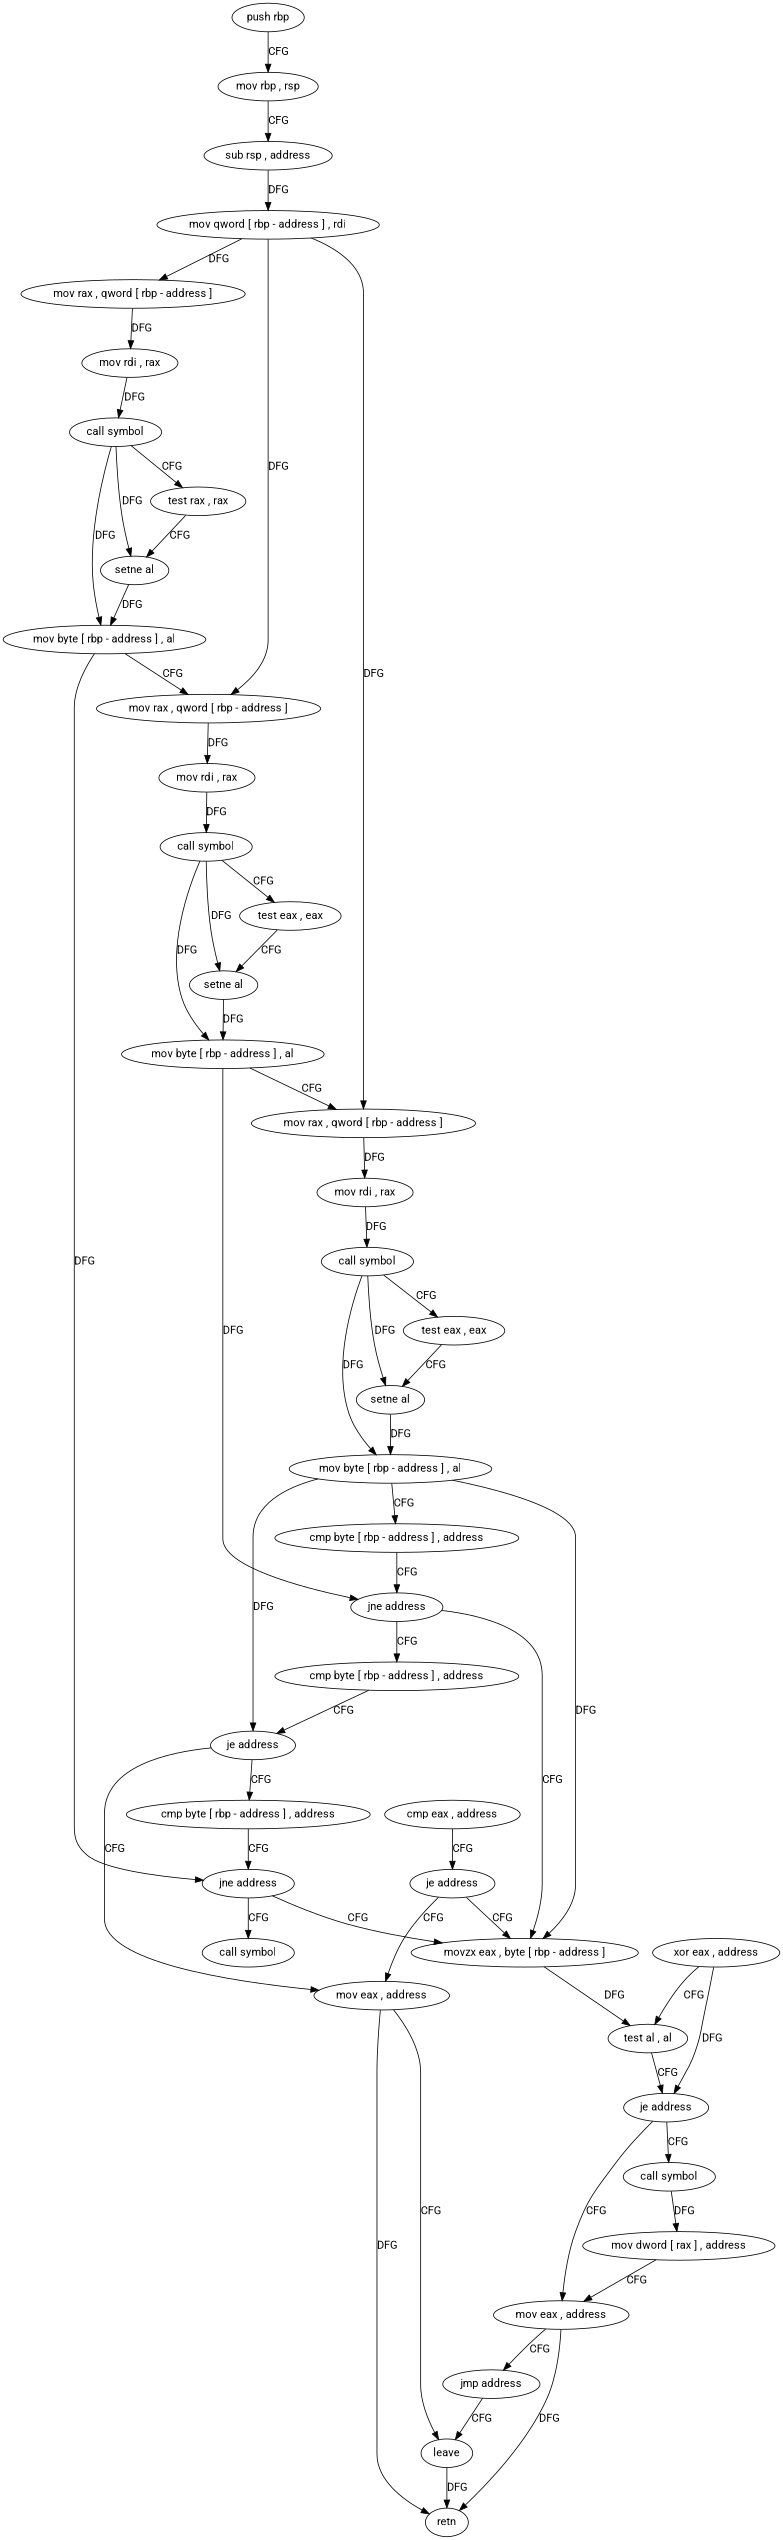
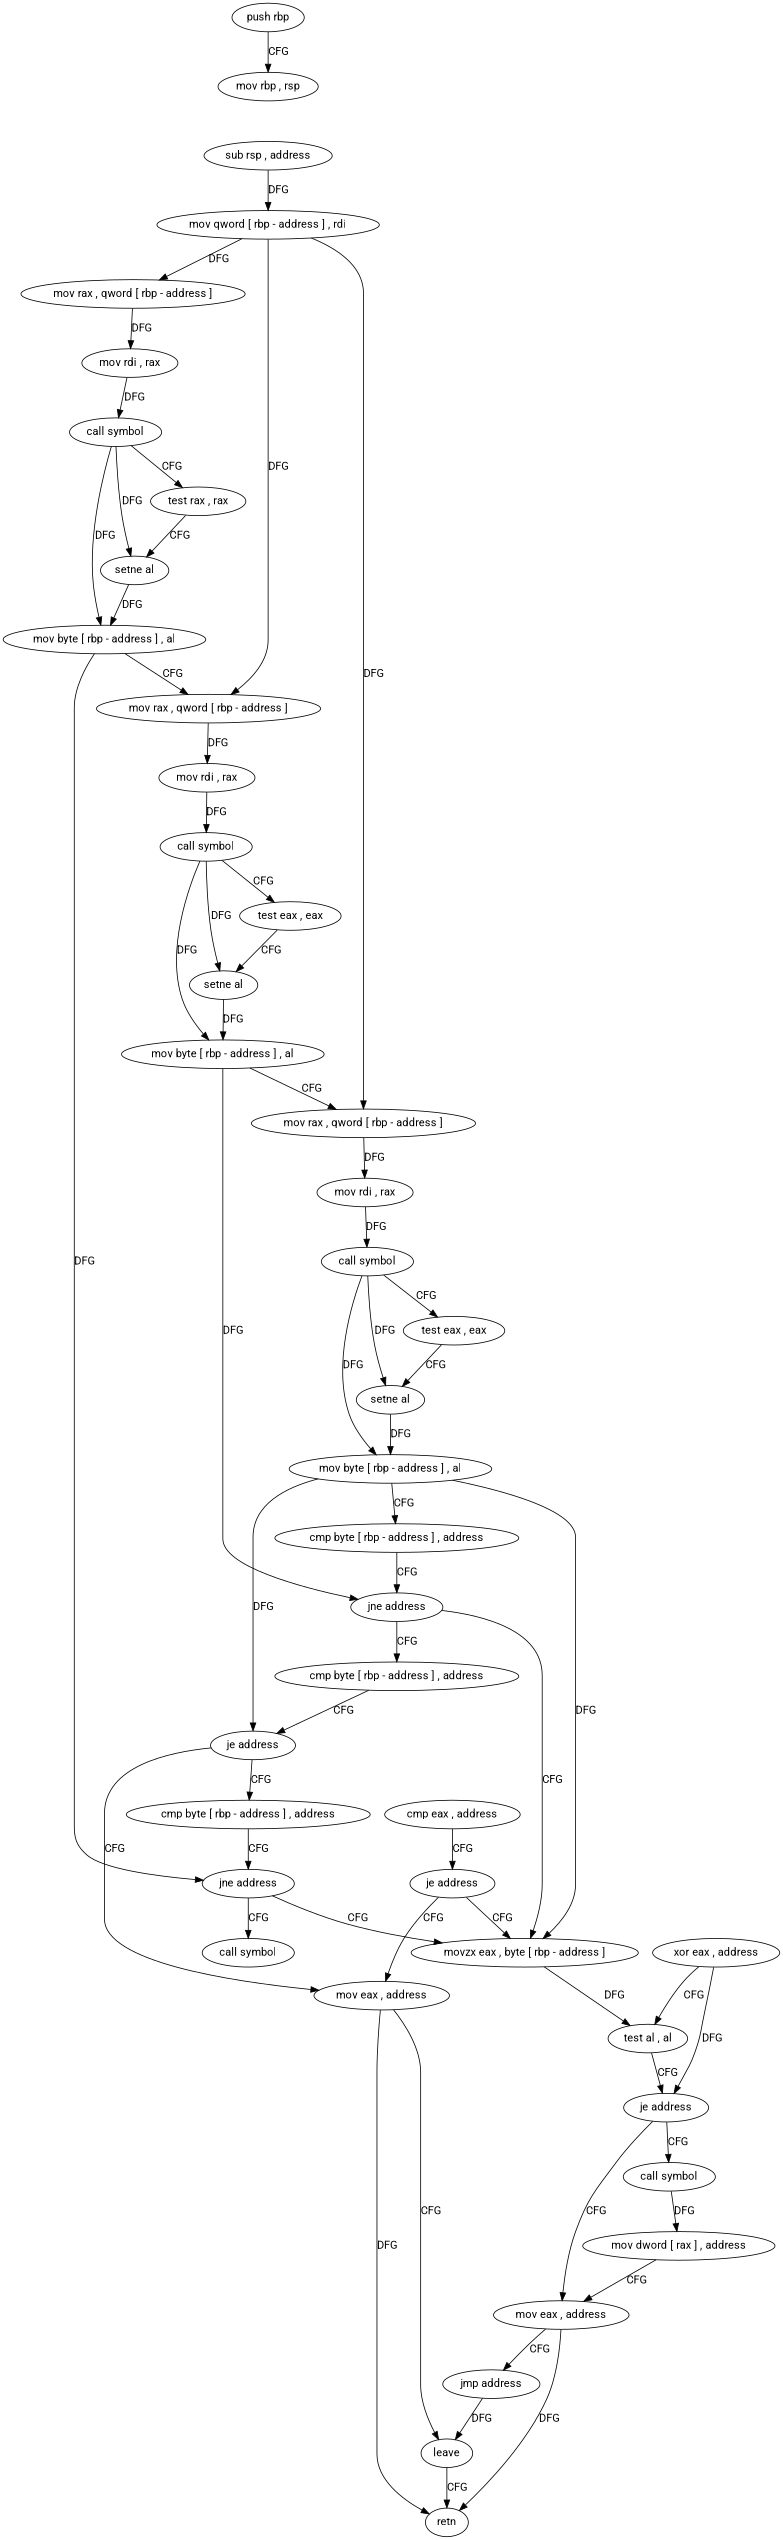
  digraph {
    fontname=Roboto
    node [fontname=Roboto]
    edge [fontname=Roboto]
    n1 [label="push rbp"]
    n2 [label="mov rbp , rsp"]
    n3 [label="sub rsp , address"]
    n4 [label="mov qword [ rbp - address ] , rdi"]
    n5 [label="mov rax , qword [ rbp - address ]"]
    n6 [label="mov rax , qword [ rbp - address ]"]
    n7 [label="mov rax , qword [ rbp - address ]"]
    n8 [label="mov rdi , rax"]
    n9 [label="mov rdi , rax"]
    n10 [label="mov rdi , rax"]
    n11 [label="call symbol"]
    n12 [label="test rax , rax"]
    n13 [label="setne al"]
    n14 [label="mov byte [ rbp - address ] , al"]
    n15 [label="jne address"]
    n16 [label="movzx eax , byte [ rbp - address ]"]
    n17 [label="call symbol"]
    n18 [label="call symbol"]
    n19 [label="test eax , eax"]
    n20 [label="setne al"]
    n21 [label="mov byte [ rbp - address ] , al"]
    n22 [label="jne address"]
    n23 [label="cmp byte [ rbp - address ] , address"]
    n24 [label="call symbol"]
    n25 [label="test eax , eax"]
    n26 [label="setne al"]
    n27 [label="mov byte [ rbp - address ] , al"]
    n28 [label="cmp byte [ rbp - address ] , address"]
    n29 [label="je address"]
    n30 [label="test al , al"]
    n31 [label="mov eax , address"]
    n32 [label="cmp byte [ rbp - address ] , address"]
    n33 [label="xor eax , address"]
    n34 [label="je address"]
    n35 [label="mov eax , address"]
    n36 [label="call symbol"]
    n37 [label="jmp address"]
    n38 [label=retn]
    n39 [label="mov dword [ rax ] , address"]
    n40 [label=leave]
    n41 [label="cmp eax , address"]
    n42 [label="je address"]
    n1 -> n2 [label=CFG]
-   n2 -> n3 [label=CFG]
    n3 -> n4 [label=DFG]
    n4 -> n5 [label=DFG]
    n4 -> n6 [label=DFG]
    n4 -> n7 [label=DFG]
    n5 -> n8 [label=DFG]
    n6 -> n9 [label=DFG]
    n7 -> n10 [label=DFG]
    n8 -> n11 [label=DFG]
    n9 -> n18 [label=DFG]
    n10 -> n24 [label=DFG]
    n11 -> n12 [label=CFG]
    n11 -> n13 [label=DFG]
    n11 -> n14 [label=DFG]
    n12 -> n13 [label=CFG]
    n13 -> n14 [label=DFG]
    n14 -> n6 [label=CFG]
    n14 -> n15 [label=DFG]
    n15 -> n16 [label=CFG]
    n15 -> n17 [label=CFG]
    n16 -> n30 [label=DFG]
    n18 -> n19 [label=CFG]
    n18 -> n20 [label=DFG]
    n18 -> n21 [label=DFG]
    n19 -> n20 [label=CFG]
    n20 -> n21 [label=DFG]
    n21 -> n7 [label=CFG]
    n21 -> n22 [label=DFG]
    n22 -> n16 [label=CFG]
    n22 -> n23 [label=CFG]
    n23 -> n29 [label=CFG]
    n24 -> n25 [label=CFG]
    n24 -> n26 [label=DFG]
    n24 -> n27 [label=DFG]
    n25 -> n26 [label=CFG]
    n26 -> n27 [label=DFG]
    n27 -> n16 [label=DFG]
    n27 -> n28 [label=CFG]
    n27 -> n29 [label=DFG]
    n28 -> n22 [label=CFG]
    n29 -> n31 [label=CFG]
    n29 -> n32 [label=CFG]
    n30 -> n34 [label=CFG]
    n31 -> n38 [label=DFG]
    n31 -> n40 [label=CFG]
    n32 -> n15 [label=CFG]
    n33 -> n30 [label=CFG]
    n33 -> n34 [label=DFG]
    n34 -> n35 [label=CFG]
    n34 -> n36 [label=CFG]
    n35 -> n37 [label=CFG]
    n35 -> n38 [label=DFG]
    n36 -> n39 [label=DFG]
-   n37 -> n40 [label=CFG]
+   n37 -> n40 [label=DFG]
    n39 -> n35 [label=CFG]
-   n40 -> n38 [label=DFG]
+   n40 -> n38 [label=CFG]
    n41 -> n42 [label=CFG]
    n42 -> n16 [label=CFG]
    n42 -> n31 [label=CFG]
  }
